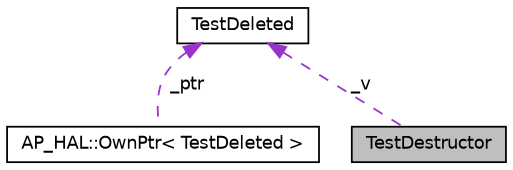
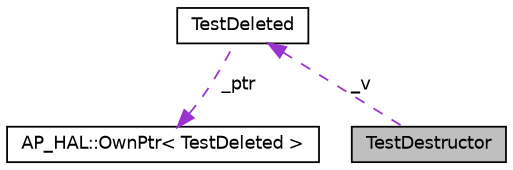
  digraph {
    node [color=black fillcolor=white fontname=Helvetica fontsize=10 shape=record style=filled]
    edge [color=darkorchid3 dir=back fontname=Helvetica fontsize=10 labelfontname=Helvetica labelfontsize=10 style=dashed]
    n1 [fillcolor=grey75 fontcolor=black height=0.2 label=TestDestructor width=0.4]
    n2 [height=0.2 label="AP_HAL::OwnPtr\< TestDeleted \>" width=0.4]
    n3 [height=0.2 label=TestDeleted width=0.4]
    n3 -> n1 [label=" _v"]
-   n3 -> n2 [label=" _ptr"]
+   n2 -> n3 [label=" _ptr"]
  }
